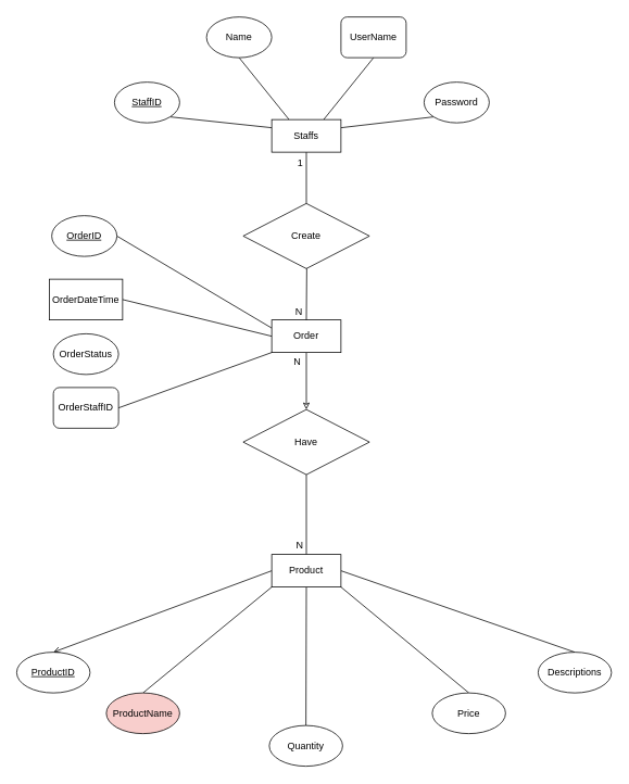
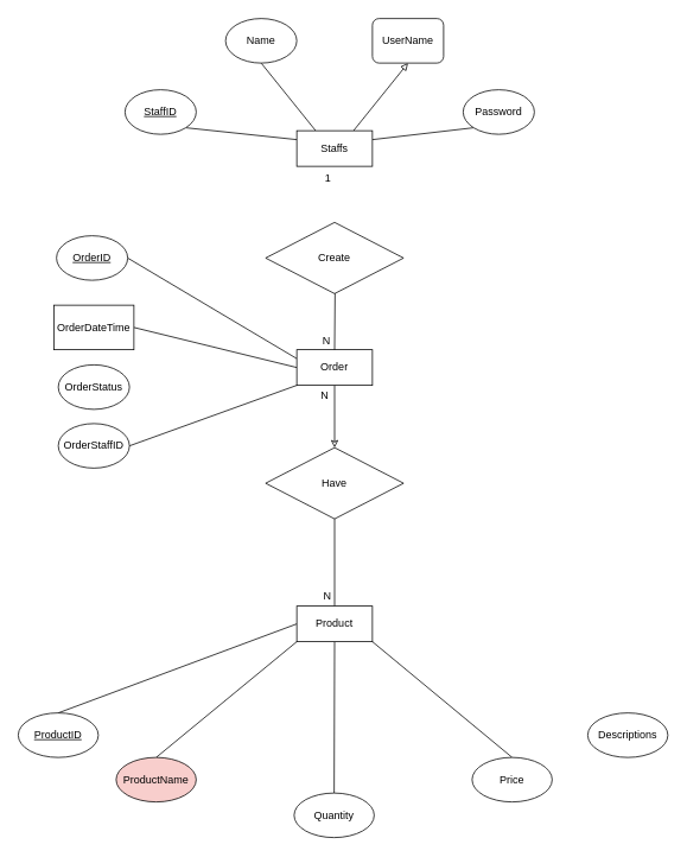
  <mxCell id="0" />
  <mxCell id="1" parent="0" />
  <mxCell id="2" style="rounded=0;orthogonalLoop=1;jettySize=auto;html=1;exitX=0;exitY=0.25;exitDx=0;exitDy=0;entryX=1;entryY=1;entryDx=0;entryDy=0;endArrow=none;endFill=0;" parent="1" source="7" target="8" edge="1"><mxGeometry relative="1" as="geometry" /></mxCell>
  <mxCell id="3" style="rounded=0;orthogonalLoop=1;jettySize=auto;html=1;exitX=0.25;exitY=0;exitDx=0;exitDy=0;entryX=0.5;entryY=1;entryDx=0;entryDy=0;endArrow=none;endFill=0;" parent="1" source="7" target="9" edge="1"><mxGeometry relative="1" as="geometry" /></mxCell>
- <mxCell id="4" style="rounded=0;orthogonalLoop=1;jettySize=auto;html=1;exitX=0.75;exitY=0;exitDx=0;exitDy=0;entryX=0.5;entryY=1;entryDx=0;entryDy=0;endArrow=none;endFill=0;" parent="1" source="7" target="10" edge="1"><mxGeometry relative="1" as="geometry" /></mxCell>
+ <mxCell id="4" style="rounded=0;orthogonalLoop=1;jettySize=auto;html=1;exitX=0.75;exitY=0;exitDx=0;exitDy=0;entryX=0.5;entryY=1;entryDx=0;entryDy=0;endArrow=block;endFill=0;" parent="1" source="7" target="10" edge="1"><mxGeometry relative="1" as="geometry" /></mxCell>
  <mxCell id="5" style="rounded=0;orthogonalLoop=1;jettySize=auto;html=1;exitX=1;exitY=0.25;exitDx=0;exitDy=0;entryX=0;entryY=1;entryDx=0;entryDy=0;endArrow=none;endFill=0;" parent="1" source="7" target="11" edge="1"><mxGeometry relative="1" as="geometry" /></mxCell>
- <mxCell id="6" style="edgeStyle=orthogonalEdgeStyle;rounded=0;orthogonalLoop=1;jettySize=auto;html=1;exitX=0.5;exitY=1;exitDx=0;exitDy=0;entryX=0.5;entryY=0;entryDx=0;entryDy=0;endArrow=none;endFill=0;" parent="1" source="7" target="18" edge="1"><mxGeometry relative="1" as="geometry" /></mxCell>
  <mxCell id="7" value="Staffs" style="rounded=0;whiteSpace=wrap;html=1;" parent="1" vertex="1"><mxGeometry x="333" y="146" width="85" height="40" as="geometry" /></mxCell>
  <mxCell id="8" value="&lt;u&gt;StaffID&lt;/u&gt;" style="ellipse;whiteSpace=wrap;html=1;" parent="1" vertex="1"><mxGeometry x="140" y="100" width="80" height="50" as="geometry" /></mxCell>
  <mxCell id="9" value="Name" style="ellipse;whiteSpace=wrap;html=1;" parent="1" vertex="1"><mxGeometry x="253" y="20" width="80" height="50" as="geometry" /></mxCell>
  <mxCell id="10" value="UserName" style="whiteSpace=wrap;html=1;rounded=1;" parent="1" vertex="1"><mxGeometry x="418" y="20" width="80" height="50" as="geometry" /></mxCell>
  <mxCell id="11" value="Password" style="ellipse;whiteSpace=wrap;html=1;" parent="1" vertex="1"><mxGeometry x="520" y="100" width="80" height="50" as="geometry" /></mxCell>
  <mxCell id="12" style="rounded=0;orthogonalLoop=1;jettySize=auto;html=1;exitX=0;exitY=0.25;exitDx=0;exitDy=0;entryX=1;entryY=0.5;entryDx=0;entryDy=0;endArrow=none;endFill=0;" parent="1" source="16" target="21" edge="1"><mxGeometry relative="1" as="geometry" /></mxCell>
  <mxCell id="13" style="rounded=0;orthogonalLoop=1;jettySize=auto;html=1;exitX=0;exitY=0.5;exitDx=0;exitDy=0;entryX=1;entryY=0.5;entryDx=0;entryDy=0;endArrow=none;endFill=0;" parent="1" source="16" target="22" edge="1"><mxGeometry relative="1" as="geometry" /></mxCell>
  <mxCell id="14" style="edgeStyle=orthogonalEdgeStyle;rounded=0;orthogonalLoop=1;jettySize=auto;html=1;exitX=0.5;exitY=1;exitDx=0;exitDy=0;entryX=0.5;entryY=0;entryDx=0;entryDy=0;endArrow=classic;endFill=0;" parent="1" source="16" target="25" edge="1"><mxGeometry relative="1" as="geometry" /></mxCell>
  <mxCell id="15" style="rounded=0;orthogonalLoop=1;jettySize=auto;html=1;exitX=0;exitY=1;exitDx=0;exitDy=0;entryX=1;entryY=0.5;entryDx=0;entryDy=0;endArrow=none;endFill=0;" edge="1" parent="1" source="16" target="39"><mxGeometry relative="1" as="geometry" /></mxCell>
  <mxCell id="16" value="Order" style="rounded=0;whiteSpace=wrap;html=1;" parent="1" vertex="1"><mxGeometry x="333" y="392" width="85" height="40" as="geometry" /></mxCell>
  <mxCell id="17" style="edgeStyle=orthogonalEdgeStyle;rounded=0;orthogonalLoop=1;jettySize=auto;html=1;exitX=0.5;exitY=1;exitDx=0;exitDy=0;entryX=0.5;entryY=0;entryDx=0;entryDy=0;endArrow=none;endFill=0;" parent="1" target="16" edge="1"><mxGeometry relative="1" as="geometry"><mxPoint x="375.5" y="261" as="sourcePoint" /></mxGeometry></mxCell>
  <mxCell id="18" value="Create" style="rhombus;whiteSpace=wrap;html=1;" parent="1" vertex="1"><mxGeometry x="298" y="249" width="155" height="80" as="geometry" /></mxCell>
  <mxCell id="19" value="1" style="text;html=1;align=center;verticalAlign=middle;resizable=0;points=[];autosize=1;strokeColor=none;fillColor=none;" parent="1" vertex="1"><mxGeometry x="353" y="184" width="30" height="30" as="geometry" /></mxCell>
  <mxCell id="20" value="N" style="text;html=1;align=center;verticalAlign=middle;resizable=0;points=[];autosize=1;strokeColor=none;fillColor=none;" parent="1" vertex="1"><mxGeometry x="351" y="367" width="30" height="30" as="geometry" /></mxCell>
  <mxCell id="21" value="&lt;u&gt;OrderID&lt;/u&gt;" style="ellipse;whiteSpace=wrap;html=1;" parent="1" vertex="1"><mxGeometry x="63" y="264" width="80" height="50" as="geometry" /></mxCell>
  <mxCell id="22" value="OrderDateTime" style="whiteSpace=wrap;html=1;rounded=0;" parent="1" vertex="1"><mxGeometry x="60" y="342" width="90" height="50" as="geometry" /></mxCell>
  <mxCell id="23" value="OrderStatus" style="ellipse;whiteSpace=wrap;html=1;" parent="1" vertex="1"><mxGeometry x="65" y="409" width="80" height="50" as="geometry" /></mxCell>
  <mxCell id="24" style="edgeStyle=orthogonalEdgeStyle;rounded=0;orthogonalLoop=1;jettySize=auto;html=1;exitX=0.5;exitY=1;exitDx=0;exitDy=0;entryX=0.5;entryY=0;entryDx=0;entryDy=0;endArrow=none;endFill=0;" parent="1" source="25" target="32" edge="1"><mxGeometry relative="1" as="geometry" /></mxCell>
  <mxCell id="25" value="Have" style="rhombus;whiteSpace=wrap;html=1;" parent="1" vertex="1"><mxGeometry x="298" y="502" width="155" height="80" as="geometry" /></mxCell>
  <mxCell id="26" value="N" style="text;html=1;align=center;verticalAlign=middle;resizable=0;points=[];autosize=1;strokeColor=none;fillColor=none;" parent="1" vertex="1"><mxGeometry x="349" y="429" width="30" height="30" as="geometry" /></mxCell>
- <mxCell id="27" style="rounded=0;orthogonalLoop=1;jettySize=auto;html=1;exitX=0;exitY=0.5;exitDx=0;exitDy=0;entryX=0.5;entryY=0;entryDx=0;entryDy=0;endArrow=open;endFill=0;" parent="1" source="32" target="34" edge="1"><mxGeometry relative="1" as="geometry" /></mxCell>
+ <mxCell id="27" style="rounded=0;orthogonalLoop=1;jettySize=auto;html=1;exitX=0;exitY=0.5;exitDx=0;exitDy=0;entryX=0.5;entryY=0;entryDx=0;entryDy=0;endArrow=none;endFill=0;" parent="1" source="32" target="34" edge="1"><mxGeometry relative="1" as="geometry" /></mxCell>
  <mxCell id="28" style="rounded=0;orthogonalLoop=1;jettySize=auto;html=1;exitX=0;exitY=1;exitDx=0;exitDy=0;entryX=0.5;entryY=0;entryDx=0;entryDy=0;endArrow=none;endFill=0;" parent="1" source="32" target="35" edge="1"><mxGeometry relative="1" as="geometry" /></mxCell>
  <mxCell id="29" style="rounded=0;orthogonalLoop=1;jettySize=auto;html=1;exitX=0.5;exitY=1;exitDx=0;exitDy=0;entryX=0.5;entryY=0;entryDx=0;entryDy=0;endArrow=none;endFill=0;" parent="1" source="32" target="36" edge="1"><mxGeometry relative="1" as="geometry" /></mxCell>
  <mxCell id="30" style="rounded=0;orthogonalLoop=1;jettySize=auto;html=1;exitX=1;exitY=1;exitDx=0;exitDy=0;entryX=0.5;entryY=0;entryDx=0;entryDy=0;endArrow=none;endFill=0;" parent="1" source="32" target="37" edge="1"><mxGeometry relative="1" as="geometry" /></mxCell>
- <mxCell id="31" style="rounded=0;orthogonalLoop=1;jettySize=auto;html=1;exitX=1;exitY=0.5;exitDx=0;exitDy=0;entryX=0.5;entryY=0;entryDx=0;entryDy=0;endArrow=none;endFill=0;" parent="1" source="32" target="38" edge="1"><mxGeometry relative="1" as="geometry" /></mxCell>
  <mxCell id="32" value="Product" style="rounded=0;whiteSpace=wrap;html=1;" parent="1" vertex="1"><mxGeometry x="333" y="680" width="85" height="40" as="geometry" /></mxCell>
  <mxCell id="33" value="N" style="text;html=1;align=center;verticalAlign=middle;resizable=0;points=[];autosize=1;strokeColor=none;fillColor=none;" parent="1" vertex="1"><mxGeometry x="352" y="654" width="30" height="30" as="geometry" /></mxCell>
  <mxCell id="34" value="&lt;u&gt;ProductID&lt;/u&gt;" style="ellipse;whiteSpace=wrap;html=1;" parent="1" vertex="1"><mxGeometry x="20" y="800" width="90" height="50" as="geometry" /></mxCell>
  <mxCell id="35" value="ProductName" style="ellipse;whiteSpace=wrap;html=1;fillColor=#f8cecc;" parent="1" vertex="1"><mxGeometry x="130" y="850" width="90" height="50" as="geometry" /></mxCell>
  <mxCell id="36" value="Quantity" style="ellipse;whiteSpace=wrap;html=1;" parent="1" vertex="1"><mxGeometry x="330" y="890" width="90" height="50" as="geometry" /></mxCell>
  <mxCell id="37" value="Price" style="ellipse;whiteSpace=wrap;html=1;" parent="1" vertex="1"><mxGeometry x="530" y="850" width="90" height="50" as="geometry" /></mxCell>
  <mxCell id="38" value="Descriptions" style="ellipse;whiteSpace=wrap;html=1;" parent="1" vertex="1"><mxGeometry x="660" y="800" width="90" height="50" as="geometry" /></mxCell>
- <mxCell id="39" value="OrderStaffID" style="whiteSpace=wrap;html=1;rounded=1;" vertex="1" parent="1"><mxGeometry x="65" y="475" width="80" height="50" as="geometry" /></mxCell>
+ <mxCell id="39" value="OrderStaffID" style="ellipse;whiteSpace=wrap;html=1;" vertex="1" parent="1"><mxGeometry x="65" y="475" width="80" height="50" as="geometry" /></mxCell>
